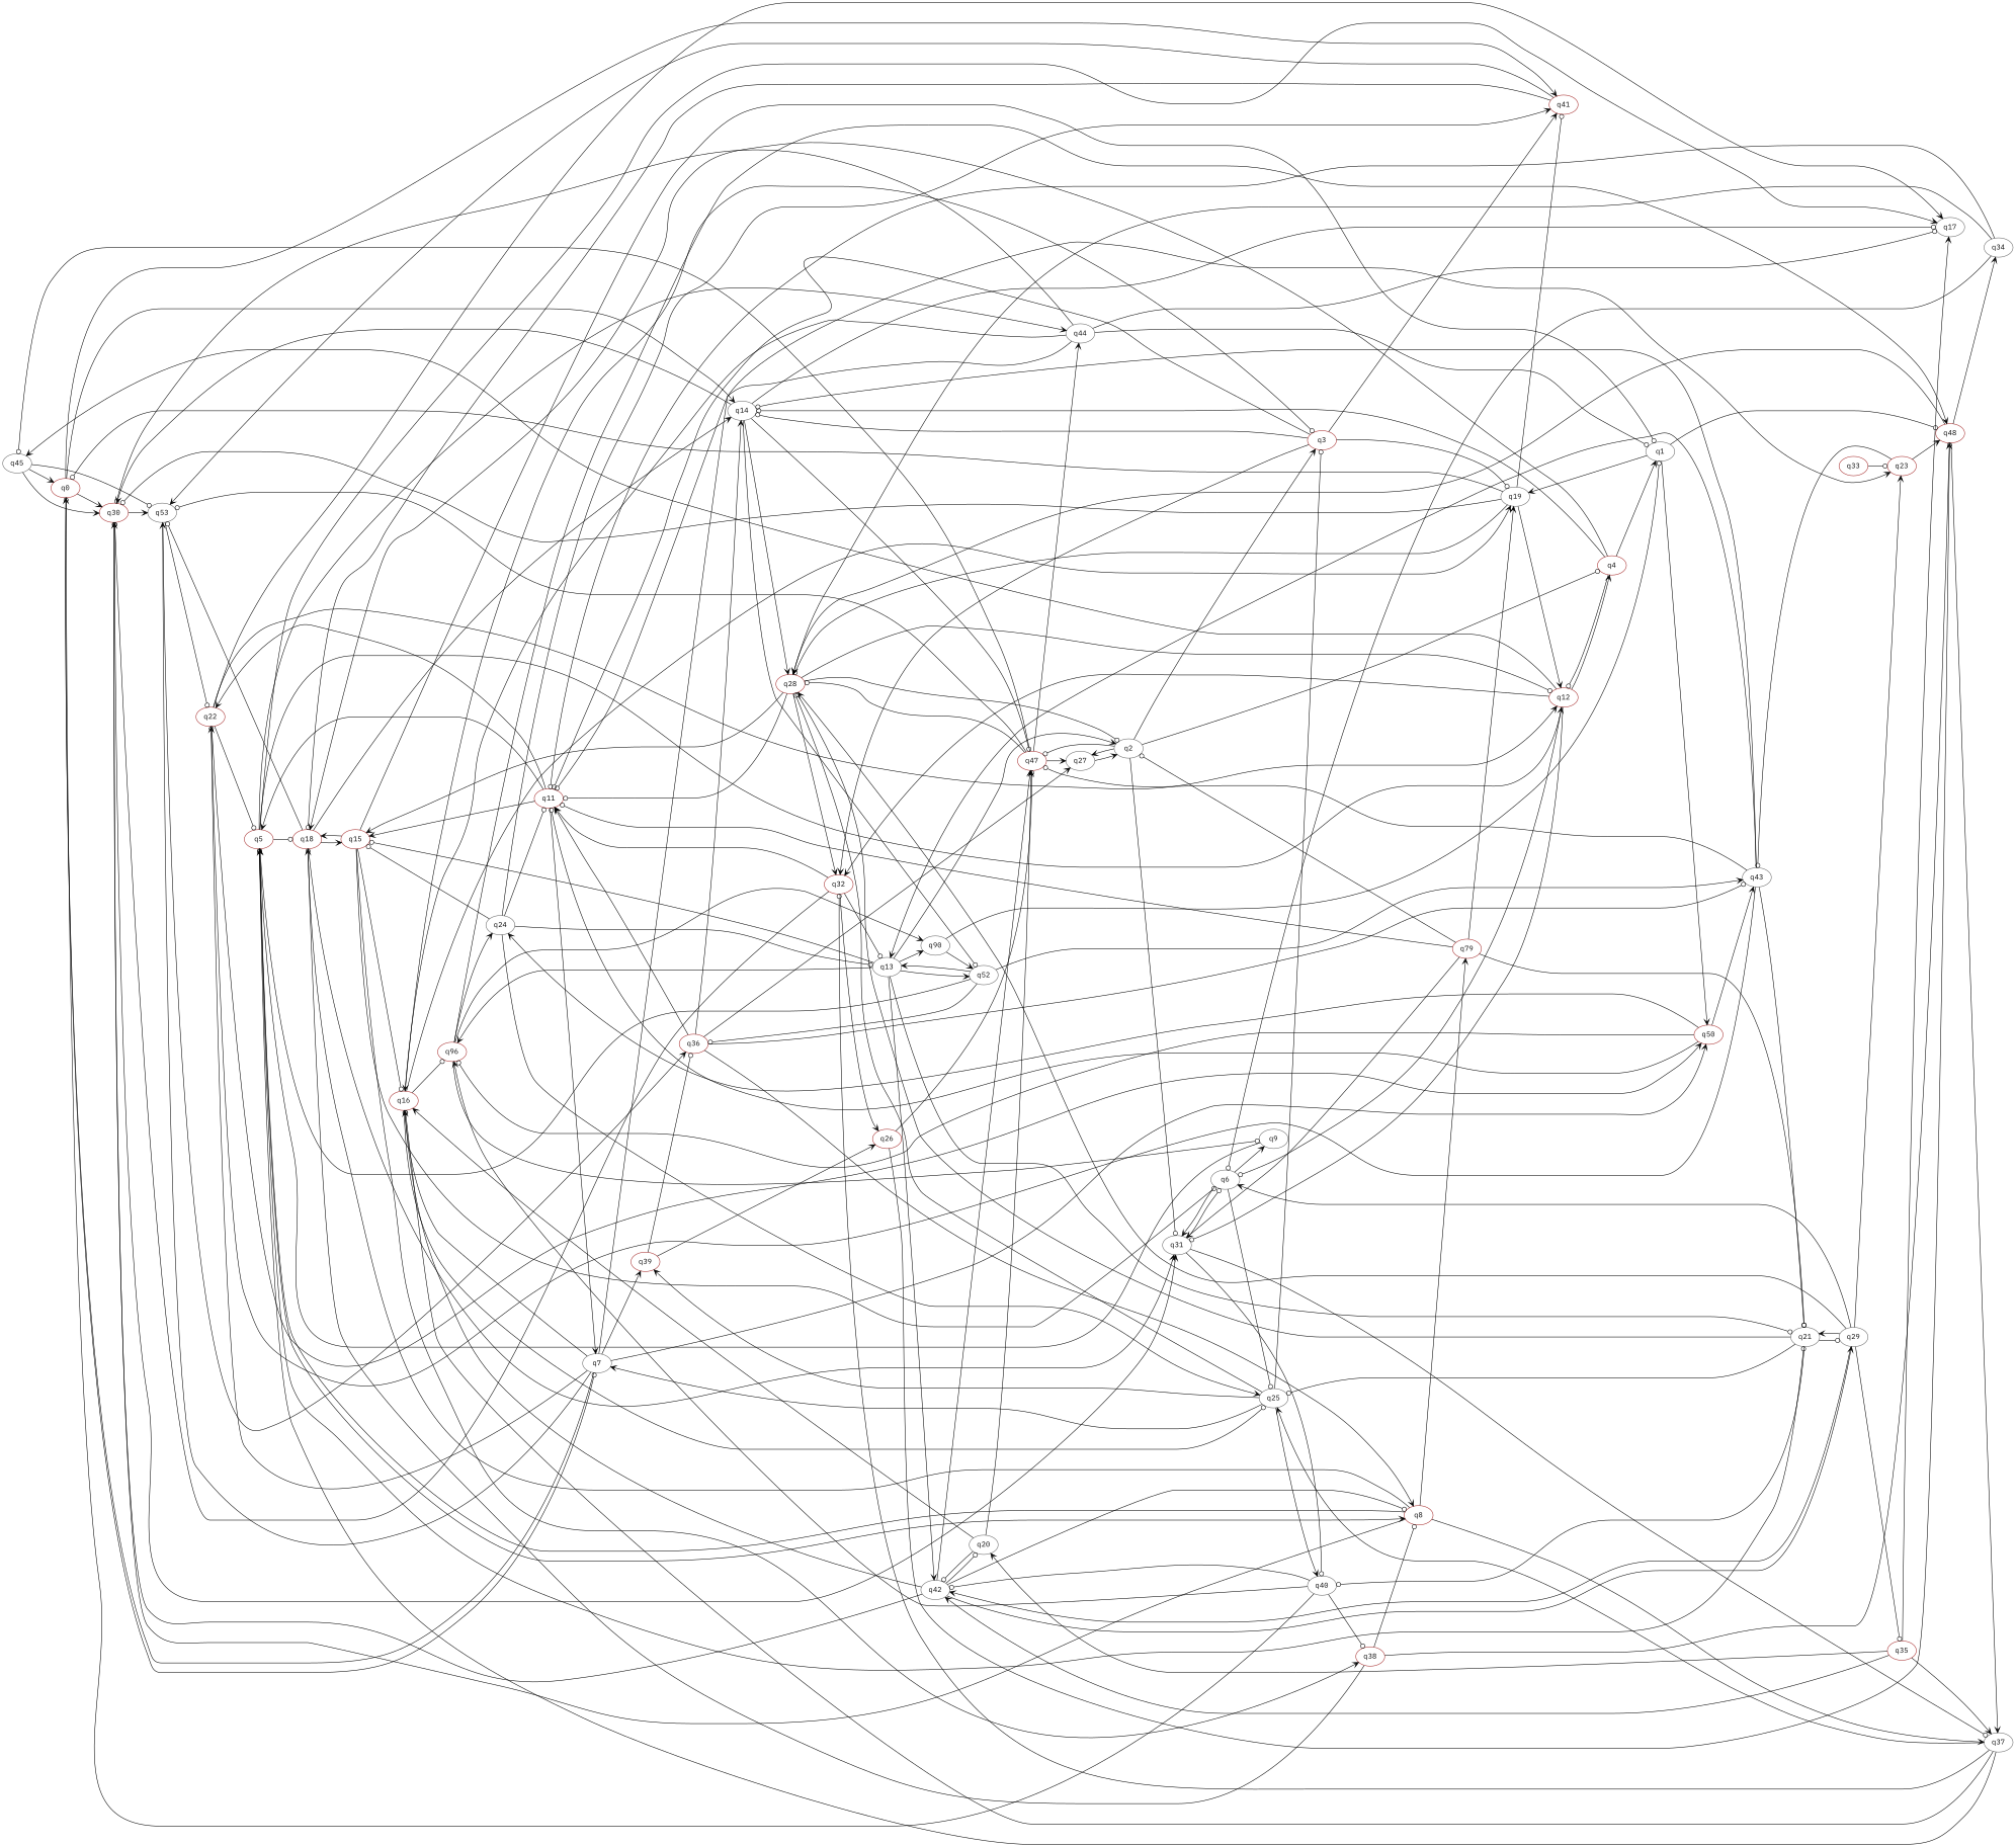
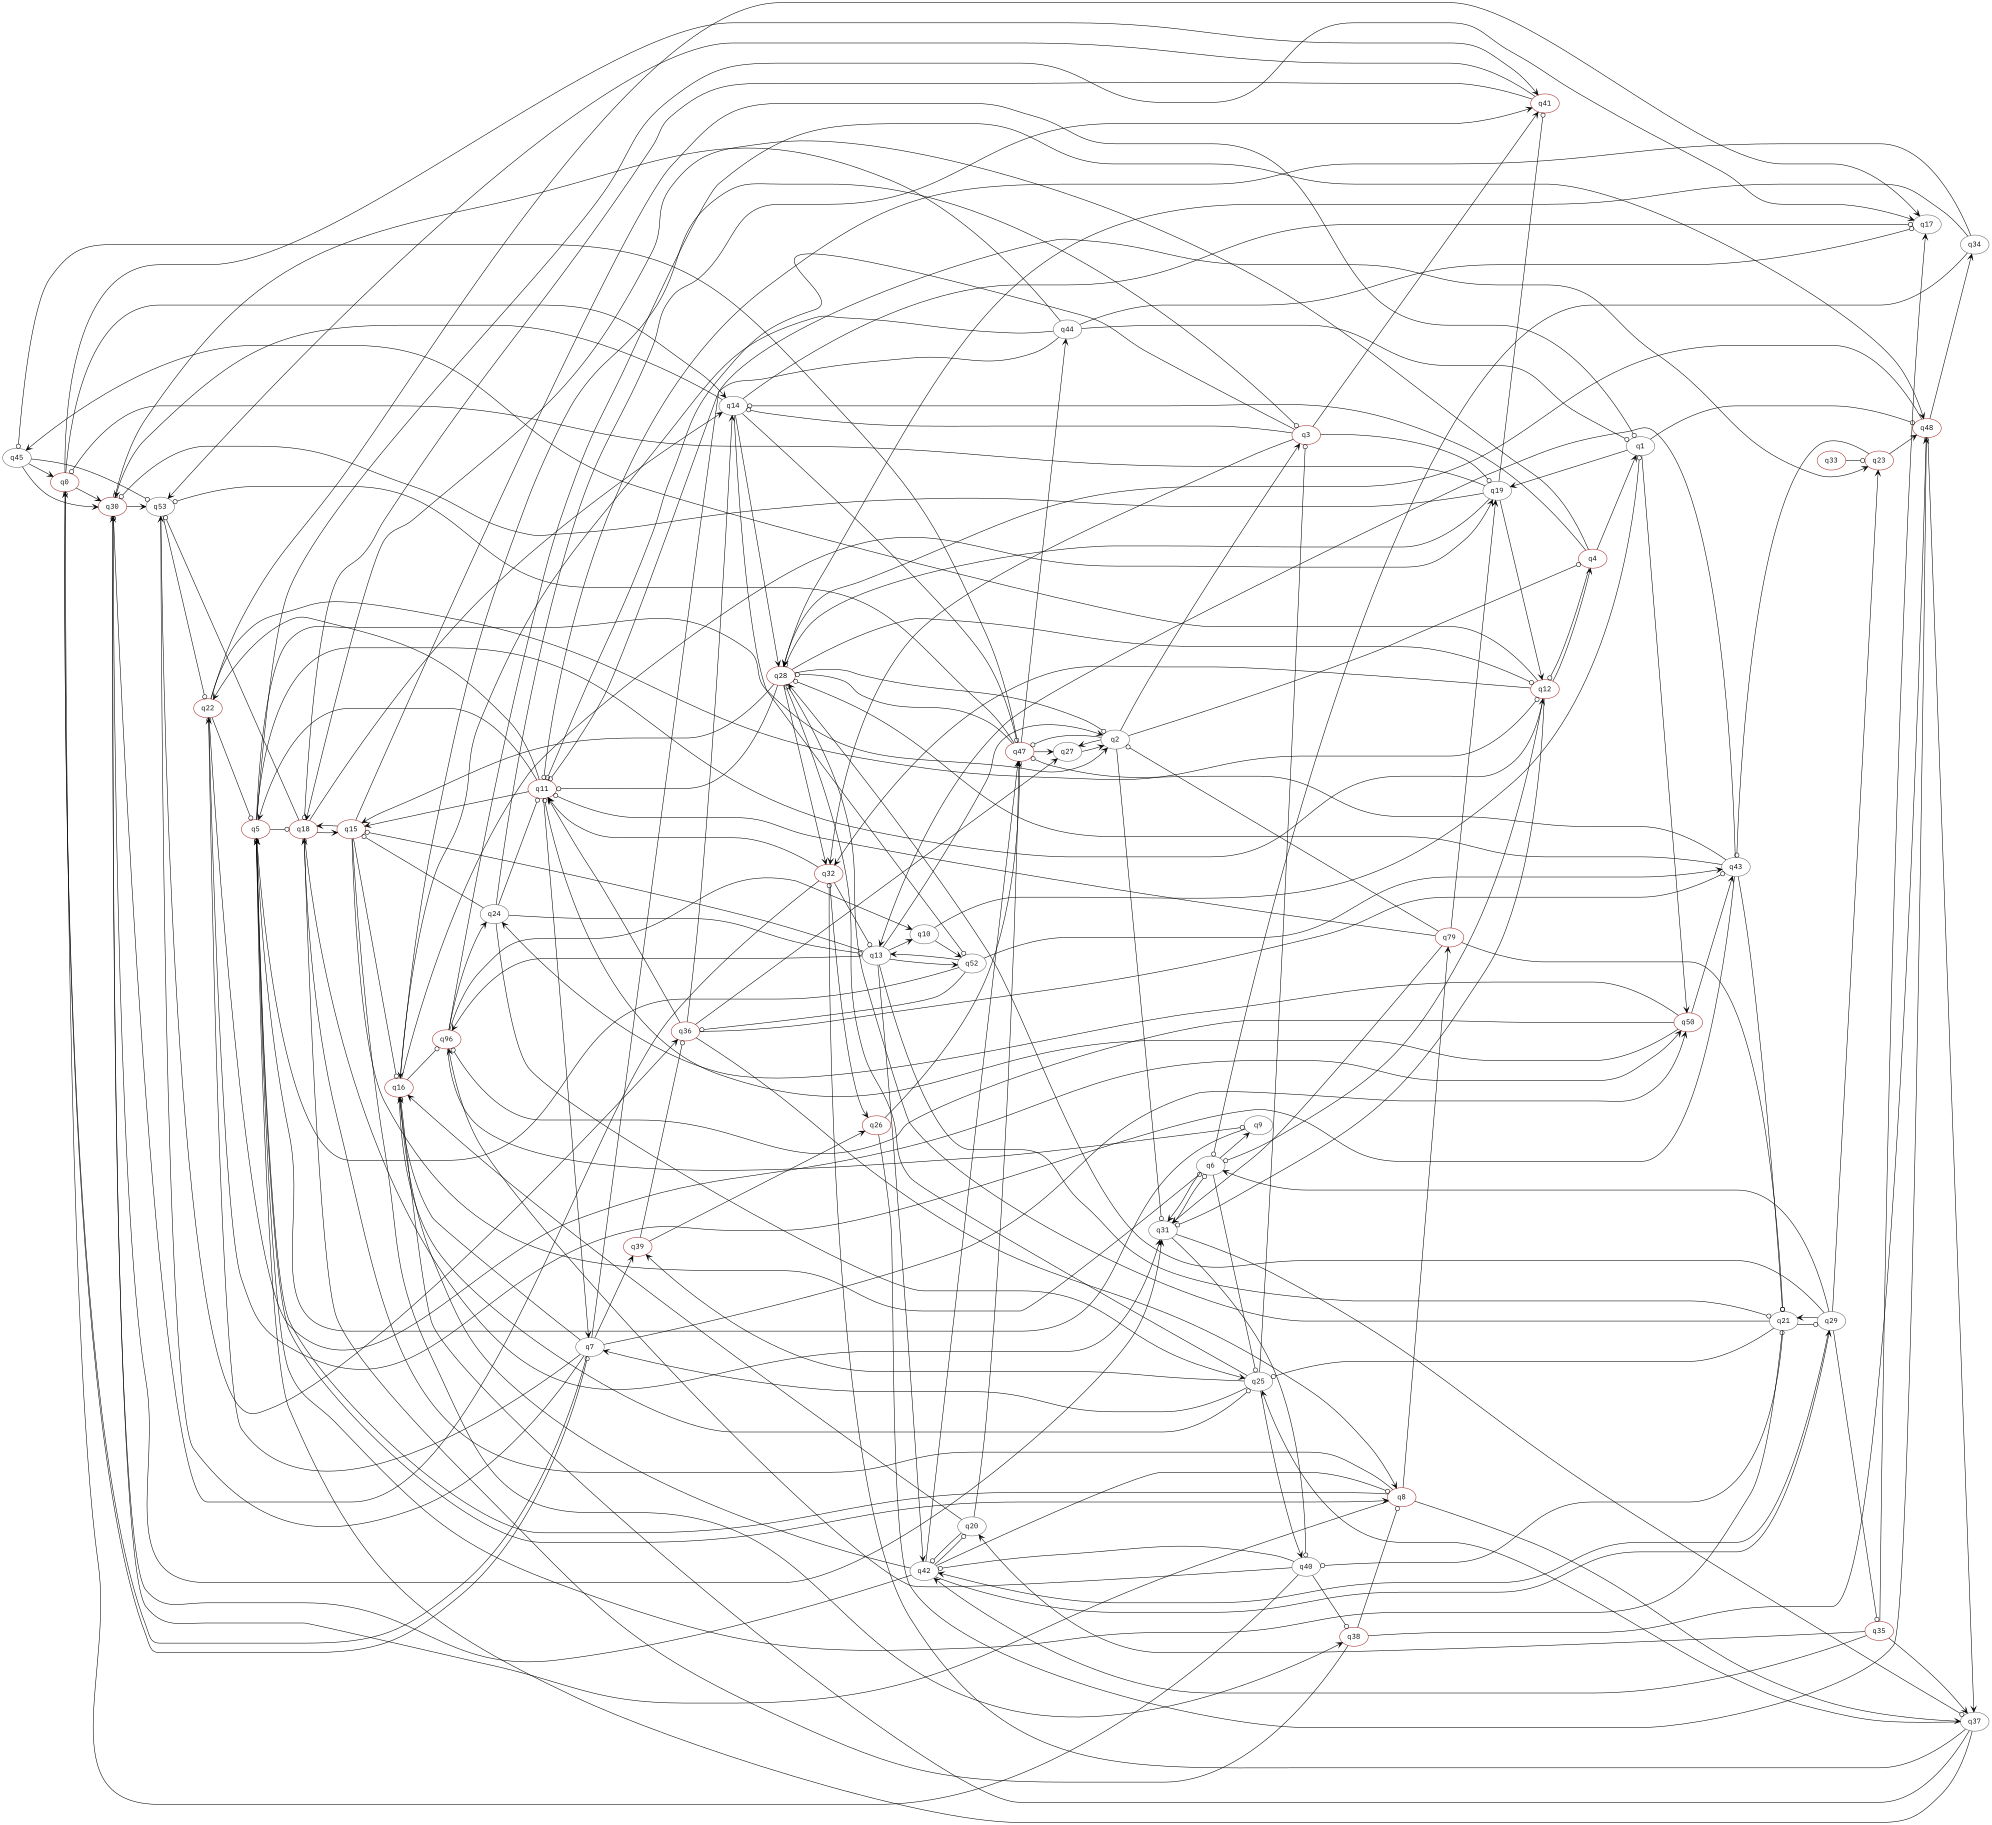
  digraph {
    fontname="IBM Plex Mono"
    rankdir=LR
    node [color=brown fontname="IBM Plex Mono"]
    edge [arrowhead=vee fontname="IBM Plex Mono"]
    q45 [color=gray40 initial=1]
    q0
    q30
    q53 [color=gray40]
    q7 [color=gray40]
    q14 [color=gray40]
    q41
    q31 [color=gray40]
    q22
    q36
    q11 [final=1]
    q5
    q15
    q50
    q16
    q23
    q39
    q17 [color=gray40]
    q18
    q12
    q44 [color=gray40]
    q8
    q21 [color=gray40]
    q1 [color=gray40]
    q6 [color=gray40]
    q38
    q47
    q52 [color=gray40]
    q28
    n30 [label=q96]
    q43 [color=gray40]
    q24 [color=gray40]
    q19 [color=gray40]
    q3
    q25 [color=gray40]
    q48
    q26
    q27 [color=gray40]
    q13 [color=gray40]
    q2 [color=gray40]
    q32
    q37 [color=gray40]
    q40 [color=gray40]
    q34 [color=gray40]
    q4
    q9 [color=gray40]
-   q10 [color=gray40 label=q90]
+   q10 [color=gray40]
    q42 [color=gray40]
    n49 [label=q79]
    q29 [color=gray40]
    q35
    q20 [color=gray40]
    q33
    q45 -> q0
    q45 -> q30
    q45 -> q53 [arrowhead=odot]
    q0 -> q30
    q0 -> q7 [arrowhead=odot]
    q0 -> q14
    q0 -> q41
    q30 -> q53
    q30 -> q31
    q53 -> q22 [arrowhead=odot]
    q53 -> q36
    q7 -> q0
    q7 -> q53
    q7 -> q22
    q7 -> q50
    q7 -> q16
    q7 -> q23
    q7 -> q39
    q14 -> q30
    q14 -> q17 [arrowhead=odot]
    q14 -> q47 [arrowhead=odot]
    q14 -> q52 [arrowhead=odot]
    q14 -> q28
    q41 -> q53
    q41 -> q18 [arrowhead=odot]
    q31 -> q6 [arrowhead=odot]
    q31 -> q37 [arrowhead=odot]
    q31 -> q40 [arrowhead=odot]
    q22 -> q5 [arrowhead=odot]
    q22 -> q50
    q22 -> q17
-   q22 -> q12
+   q22 -> q12 [arrowhead=odot]
    q36 -> q14
    q36 -> q11
    q36 -> q8
    q36 -> q43 [arrowhead=odot]
    q36 -> q27
    q11 -> q7
    q11 -> q22
    q11 -> q5
    q11 -> q15
    q5 -> q17
    q5 -> q18 [arrowhead=odot]
    q5 -> q12
-   q5 -> q44
+   q5 -> q2
    q5 -> q8
    q5 -> q21 [arrowhead=odot]
    q15 -> q16 [arrowhead=odot]
    q15 -> q18
    q15 -> q1 [arrowhead=odot]
    q15 -> q6 [arrowhead=odot]
    q15 -> q38
    q50 -> q11 [arrowhead=odot]
    q50 -> n30 [arrowhead=odot]
    q50 -> q43
    q50 -> q24
    q16 -> n30 [arrowhead=odot]
    q16 -> q19
    q16 -> q3 [arrowhead=odot]
    q16 -> q25 [arrowhead=odot]
    q23 -> q43 [arrowhead=odot]
    q23 -> q48
    q39 -> q36 [arrowhead=odot]
    q39 -> q26
    q18 -> q53 [arrowhead=odot]
    q18 -> q14
    q18 -> q31
    q18 -> q15
    q12 -> q45
    q12 -> q31 [arrowhead=odot]
    q12 -> q6 [arrowhead=odot]
    q12 -> q32
    q12 -> q4
    q44 -> q30 [arrowhead=odot]
    q44 -> q11 [arrowhead=odot]
    q44 -> q16
    q44 -> q17 [arrowhead=odot]
    q44 -> q1 [arrowhead=odot]
    q8 -> q30 [arrowhead=odot]
    q8 -> q5 [arrowhead=odot]
    q8 -> q18
    q8 -> q37
    q8 -> n49
    q21 -> q28 [arrowhead=odot]
    q21 -> q25 [arrowhead=odot]
    q21 -> q40 [arrowhead=odot]
    q21 -> q29 [arrowhead=odot]
    q1 -> q50
    q1 -> q19
    q1 -> q48 [arrowhead=odot]
    q6 -> q31
    q6 -> q25 [arrowhead=odot]
    q6 -> q9
    q38 -> q18 [arrowhead=odot]
    q38 -> q8 [arrowhead=odot]
    q38 -> q48
    q47 -> q45 [arrowhead=odot]
    q47 -> q53 [arrowhead=odot]
    q47 -> q44
    q47 -> q28 [arrowhead=odot]
    q47 -> q27
    q52 -> q36 [arrowhead=odot]
    q52 -> q5
    q52 -> q43
    q52 -> q13
    q28 -> q11 [arrowhead=odot]
    q28 -> q15
    q28 -> q12 [arrowhead=odot]
    q28 -> q2 [arrowhead=odot]
    q28 -> q32
    n30 -> q24
    n30 -> q48
    n30 -> q9 [arrowhead=odot]
    n30 -> q10
-   q43 -> q14 [arrowhead=odot]
+   q43 -> q28 [arrowhead=odot]
    q43 -> q22 [arrowhead=odot]
    q43 -> q21 [arrowhead=odot]
    q43 -> q47 [arrowhead=odot]
    q43 -> q13
    q24 -> q41
    q24 -> q11 [arrowhead=odot]
    q24 -> q15 [arrowhead=odot]
    q24 -> q25
    q24 -> q13 [arrowhead=odot]
    q19 -> q0 [arrowhead=odot]
    q19 -> q30 [arrowhead=odot]
    q19 -> q41 [arrowhead=odot]
    q19 -> q12
    q19 -> q28 [arrowhead=odot]
    q3 -> q14 [arrowhead=odot]
    q3 -> q41
    q3 -> q11 [arrowhead=odot]
    q3 -> q19 [arrowhead=odot]
    q3 -> q32
    q25 -> q7
    q25 -> q39
    q25 -> q28 [arrowhead=odot]
    q25 -> q3 [arrowhead=odot]
    q25 -> q40
    q48 -> q28
    q48 -> q37
    q48 -> q34
    q26 -> q47 [arrowhead=odot]
    q26 -> q48 [arrowhead=odot]
    q27 -> q2
    q13 -> q15 [arrowhead=odot]
    q13 -> q21 [arrowhead=odot]
    q13 -> q52
    q13 -> n30
    q13 -> q2
    q13 -> q10
    q13 -> q42
    q2 -> q31 [arrowhead=odot]
    q2 -> q47 [arrowhead=odot]
    q2 -> q3
    q2 -> q27
    q2 -> q4 [arrowhead=odot]
    q32 -> q30 [arrowhead=odot]
    q32 -> q11
    q32 -> q26
    q32 -> q13 [arrowhead=odot]
    q37 -> q5 [arrowhead=odot]
    q37 -> q16 [arrowhead=odot]
    q37 -> q25
    q37 -> q32 [arrowhead=odot]
    q40 -> q0 [arrowhead=odot]
    q40 -> q38 [arrowhead=odot]
    q40 -> n30
    q40 -> q42 [arrowhead=odot]
    q34 -> q11 [arrowhead=odot]
    q34 -> q6 [arrowhead=odot]
    q34 -> q28
    q4 -> q14 [arrowhead=odot]
    q4 -> q18
    q4 -> q12 [arrowhead=odot]
    q4 -> q1
    q9 -> q5
    q10 -> q1 [arrowhead=odot]
    q10 -> q52
    q42 -> q30
    q42 -> q16 [arrowhead=odot]
    q42 -> q8 [arrowhead=odot]
    q42 -> q47
    q42 -> q29
    q42 -> q20 [arrowhead=odot]
    n49 -> q31
    n49 -> q11 [arrowhead=odot]
    n49 -> q21 [arrowhead=odot]
    n49 -> q19
    n49 -> q2 [arrowhead=odot]
    q29 -> q23
    q29 -> q21
    q29 -> q6
    q29 -> q28
    q29 -> q42
    q29 -> q35 [arrowhead=odot]
    q35 -> q17
    q35 -> q37
    q35 -> q42
    q35 -> q20
    q20 -> q16
    q20 -> q47
    q20 -> q42 [arrowhead=odot]
    q33 -> q23 [arrowhead=odot]
  }
